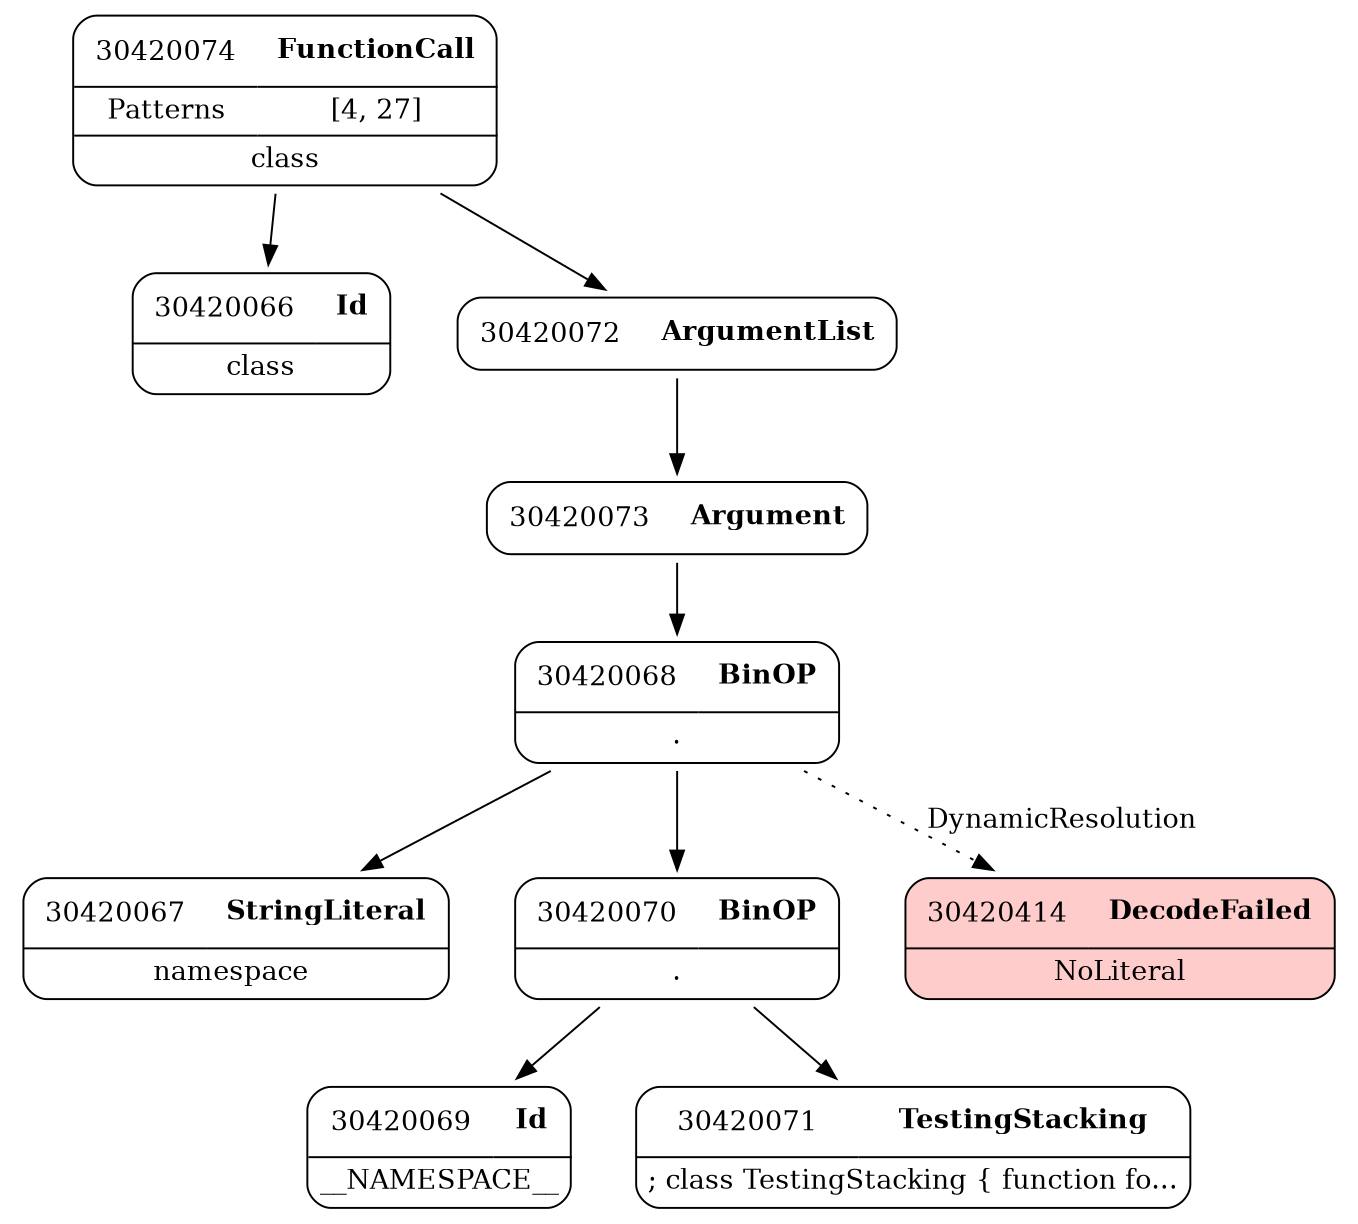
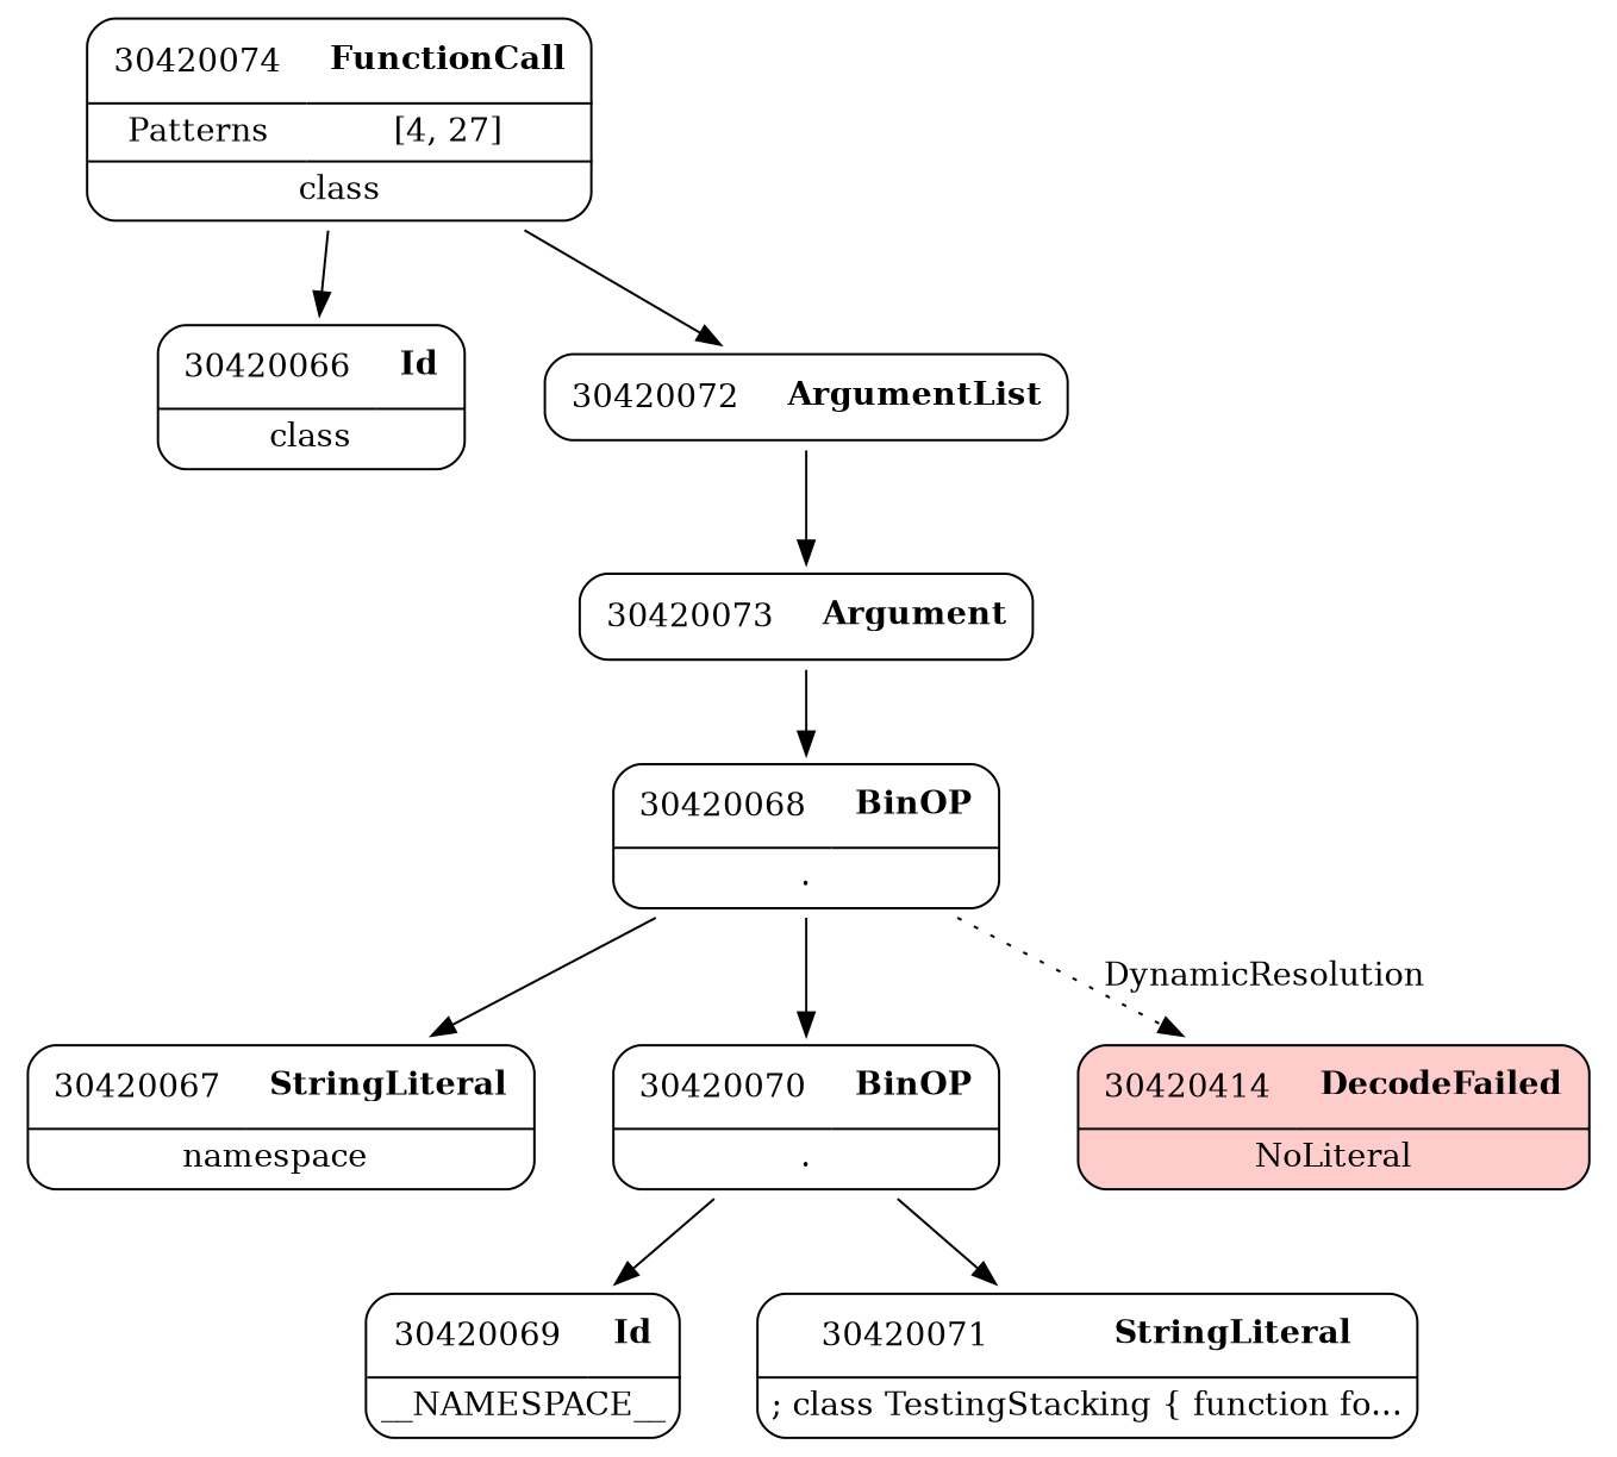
  digraph {
    node [shape=none]
    edge [weight=2]
    n1 [label=<<TABLE border='1' cellspacing='0' cellpadding='10' style='rounded' ><TR><TD border='0'>30420066</TD><TD border='0'><B>Id</B></TD></TR><HR/><TR><TD border='0' cellpadding='5' colspan='2'>class</TD></TR></TABLE>>]
    n2 [label=<<TABLE border='1' cellspacing='0' cellpadding='10' style='rounded' ><TR><TD border='0'>30420067</TD><TD border='0'><B>StringLiteral</B></TD></TR><HR/><TR><TD border='0' cellpadding='5' colspan='2'>namespace </TD></TR></TABLE>>]
    n3 [label=<<TABLE border='1' cellspacing='0' cellpadding='10' style='rounded' ><TR><TD border='0'>30420068</TD><TD border='0'><B>BinOP</B></TD></TR><HR/><TR><TD border='0' cellpadding='5' colspan='2'>.</TD></TR></TABLE>>]
    n4 [label=<<TABLE border='1' cellspacing='0' cellpadding='10' style='rounded' ><TR><TD border='0'>30420070</TD><TD border='0'><B>BinOP</B></TD></TR><HR/><TR><TD border='0' cellpadding='5' colspan='2'>.</TD></TR></TABLE>>]
    n5 [label=<<TABLE border='1' cellspacing='0' cellpadding='10' style='rounded' bgcolor='#FFCCCC' ><TR><TD border='0'>30420414</TD><TD border='0'><B>DecodeFailed</B></TD></TR><HR/><TR><TD border='0' cellpadding='5' colspan='2'>NoLiteral</TD></TR></TABLE>>]
    n6 [label=<<TABLE border='1' cellspacing='0' cellpadding='10' style='rounded' ><TR><TD border='0'>30420069</TD><TD border='0'><B>Id</B></TD></TR><HR/><TR><TD border='0' cellpadding='5' colspan='2'>__NAMESPACE__</TD></TR></TABLE>>]
-   n7 [label=<<TABLE border='1' cellspacing='0' cellpadding='10' style='rounded' ><TR><TD border='0'>30420071</TD><TD border='0'><B>TestingStacking</B></TD></TR><HR/><TR><TD border='0' cellpadding='5' colspan='2'>; class TestingStacking { function fo...</TD></TR></TABLE>>]
+   n7 [label=<<TABLE border='1' cellspacing='0' cellpadding='10' style='rounded' ><TR><TD border='0'>30420071</TD><TD border='0'><B>StringLiteral</B></TD></TR><HR/><TR><TD border='0' cellpadding='5' colspan='2'>; class TestingStacking { function fo...</TD></TR></TABLE>>]
    n8 [label=<<TABLE border='1' cellspacing='0' cellpadding='10' style='rounded' ><TR><TD border='0'>30420072</TD><TD border='0'><B>ArgumentList</B></TD></TR></TABLE>>]
    n9 [label=<<TABLE border='1' cellspacing='0' cellpadding='10' style='rounded' ><TR><TD border='0'>30420073</TD><TD border='0'><B>Argument</B></TD></TR></TABLE>>]
    n10 [label=<<TABLE border='1' cellspacing='0' cellpadding='10' style='rounded' ><TR><TD border='0'>30420074</TD><TD border='0'><B>FunctionCall</B></TD></TR><HR/><TR><TD border='0' cellpadding='5'>Patterns</TD><TD border='0' cellpadding='5'>[4, 27]</TD></TR><HR/><TR><TD border='0' cellpadding='5' colspan='2'>class</TD></TR></TABLE>>]
    n3 -> n2
    n3 -> n4
    n3 -> n5 [label=DynamicResolution style=dotted weight=""]
    n4 -> n6
    n4 -> n7
    n8 -> n9
    n9 -> n3
    n10 -> n1
    n10 -> n8
  }
